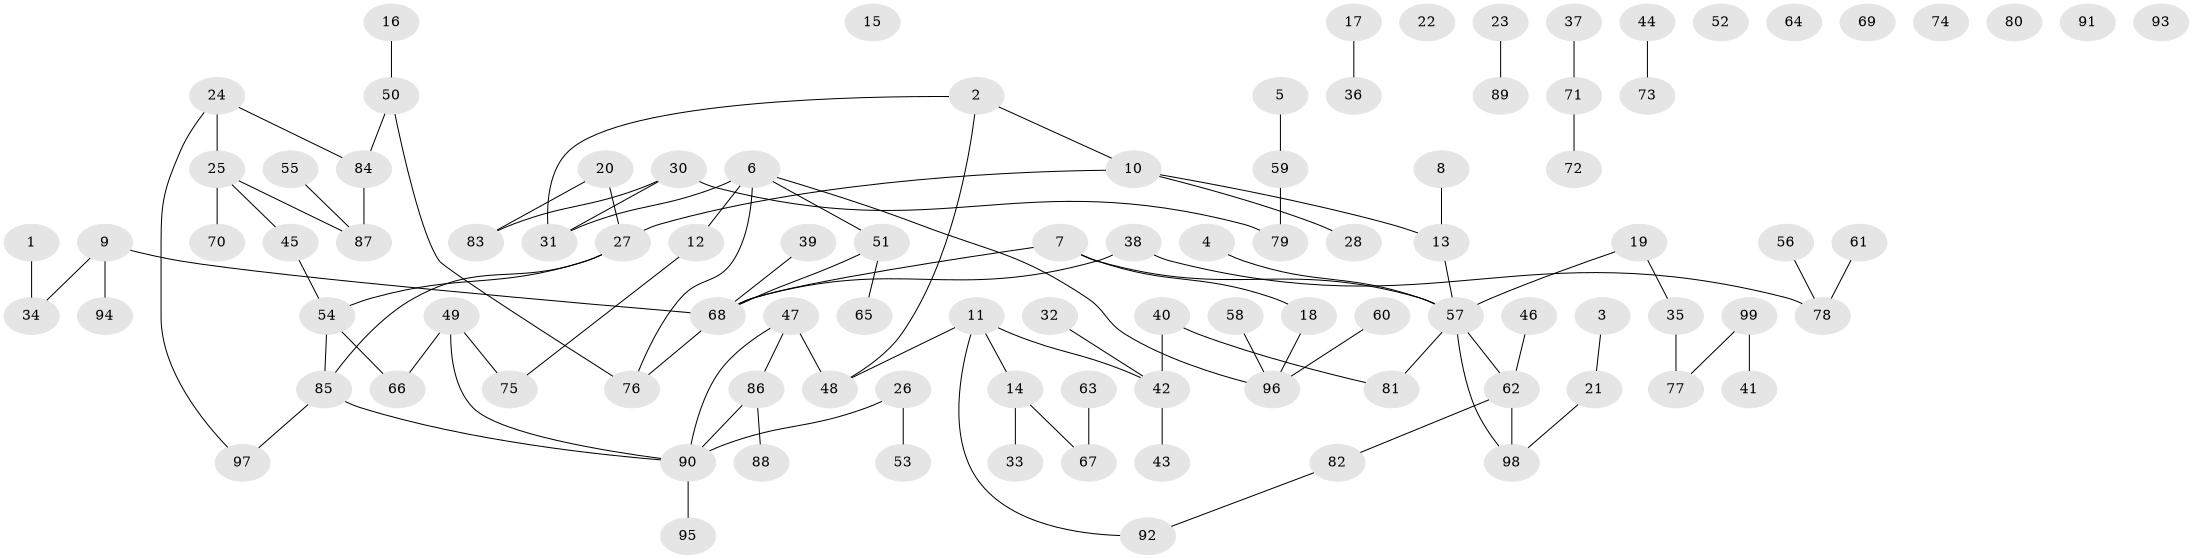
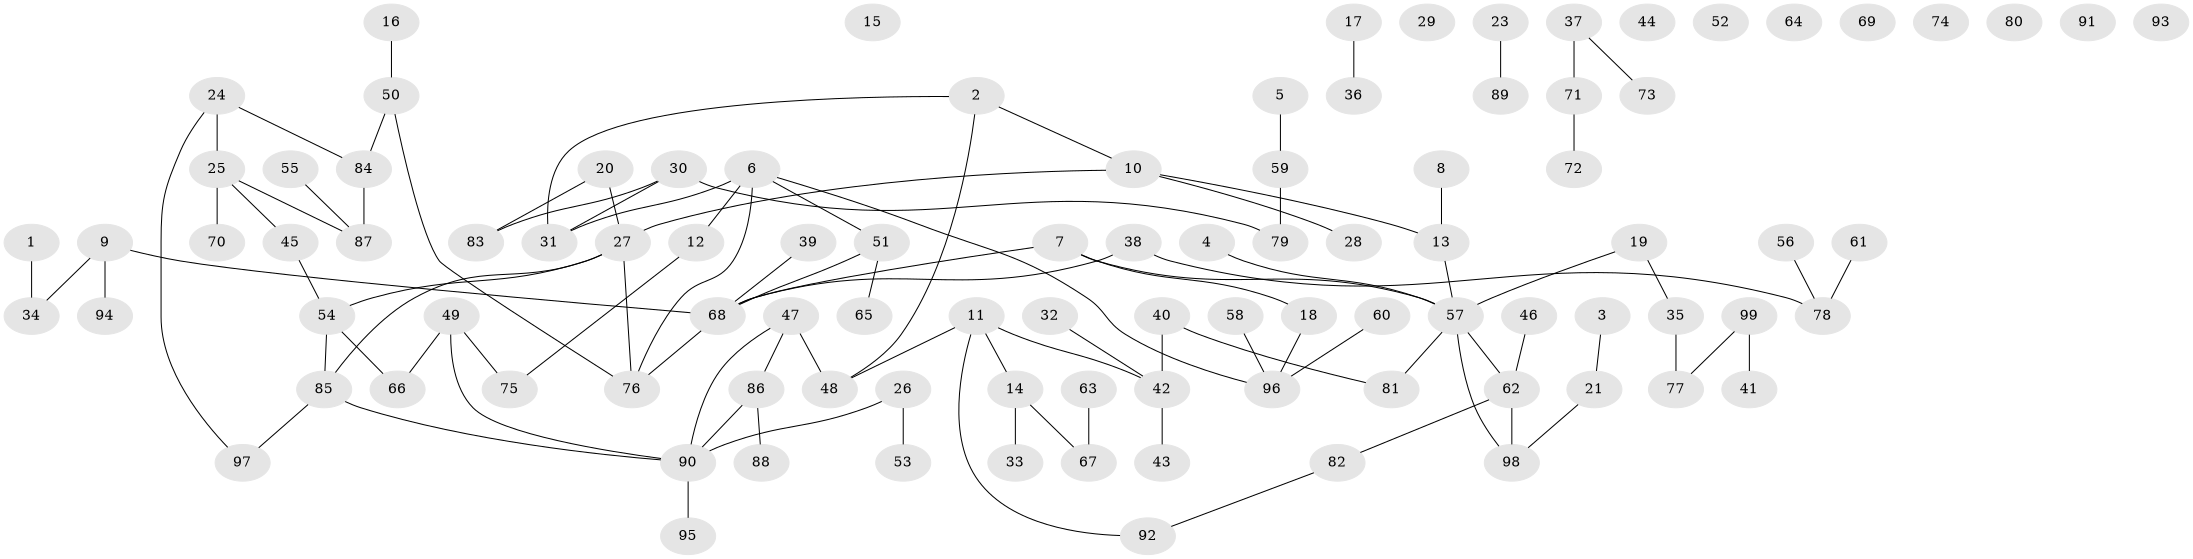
  graph {
    node [color=gray90 style=filled]
    1
    34
    2
    10
    31
    48
    13
    27
    28
    3
    21
    98
    4
    57
    81
    62
    5
    59
    79
    6
    12
    51
    76
    96
    75
    68
    65
    7
    18
    8
    9
    94
    54
    85
    11
    14
    42
    92
    33
    67
    43
    15
    16
    50
    84
    17
    36
    19
    35
    77
    20
    83
-   22
+   22 [label=29]
    23
    89
    24
    25
    97
    45
    70
    87
    26
    53
    90
    95
    66
    n67 [label=99]
    41
    30
    32
    37
    71
    73
    72
    38
    78
    39
    40
    44
    46
    82
    47
    86
    88
    49
    52
    55
    56
    58
    60
    61
    63
    64
    69
    74
    80
    91
    93
    1 -- 34
    2 -- 10
    2 -- 31
    2 -- 48
    10 -- 13
    10 -- 27
    10 -- 28
    13 -- 57
+   27 -- 76
    27 -- 54
    27 -- 85
    3 -- 21
    21 -- 98
    4 -- 57
    57 -- 98
    57 -- 81
    57 -- 62
    62 -- 98
    62 -- 82
    5 -- 59
    59 -- 79
    6 -- 31
    6 -- 12
    6 -- 51
    6 -- 76
    6 -- 96
    12 -- 75
    51 -- 68
    51 -- 65
    68 -- 76
    7 -- 57
    7 -- 68
    7 -- 18
    18 -- 96
    8 -- 13
    9 -- 34
    9 -- 68
    9 -- 94
    54 -- 85
    54 -- 66
    85 -- 97
    85 -- 90
    11 -- 48
    11 -- 14
    11 -- 42
    11 -- 92
    14 -- 33
    14 -- 67
    42 -- 43
    16 -- 50
    50 -- 76
    50 -- 84
    84 -- 87
    17 -- 36
    19 -- 57
    19 -- 35
    35 -- 77
    20 -- 27
    20 -- 83
    23 -- 89
    24 -- 84
    24 -- 25
    24 -- 97
    25 -- 45
    25 -- 70
    25 -- 87
    45 -- 54
    26 -- 53
    26 -- 90
    90 -- 95
    n67 -- 77
    n67 -- 41
    30 -- 31
    30 -- 79
    30 -- 83
    32 -- 42
    37 -- 71
-   44 -- 73
+   37 -- 73
    71 -- 72
    38 -- 68
    38 -- 78
    39 -- 68
    40 -- 81
    40 -- 42
    46 -- 62
    82 -- 92
    47 -- 48
    47 -- 90
    47 -- 86
    86 -- 90
    86 -- 88
    49 -- 75
    49 -- 90
    49 -- 66
    55 -- 87
    56 -- 78
    58 -- 96
    60 -- 96
    61 -- 78
    63 -- 67
  }
